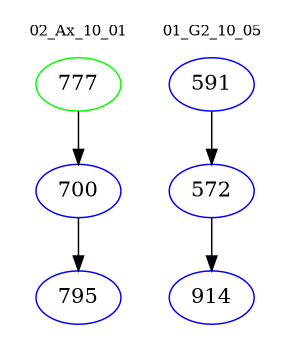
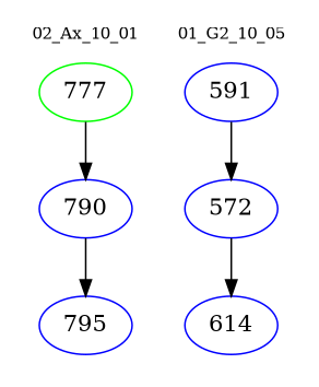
  digraph {
    node [color=blue]
    edge [color=black]
    n1 [color=green label=777]
-   n2 [label=700]
+   n2 [label=790]
    n3 [label=795]
    n4 [label=591]
    n5 [label=572]
-   n6 [label=914]
+   n6 [label=614]
    subgraph cluster_1 {
      color=white
      fontsize=10
      label="02_Ax_10_01"
      n1
      n2
      n3
    }
    subgraph cluster_2 {
      color=white
      fontsize=10
      label="01_G2_10_05"
      n4
      n5
      n6
    }
    n1 -> n2
    n2 -> n3
    n4 -> n5
    n5 -> n6
  }
